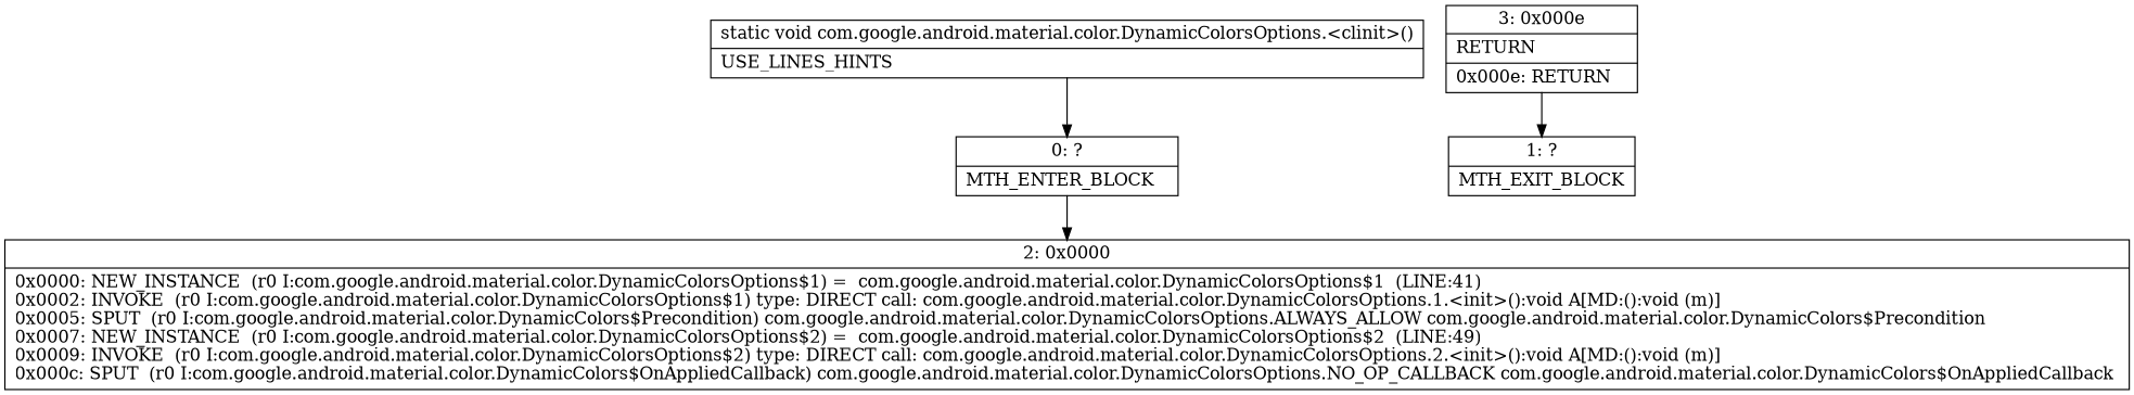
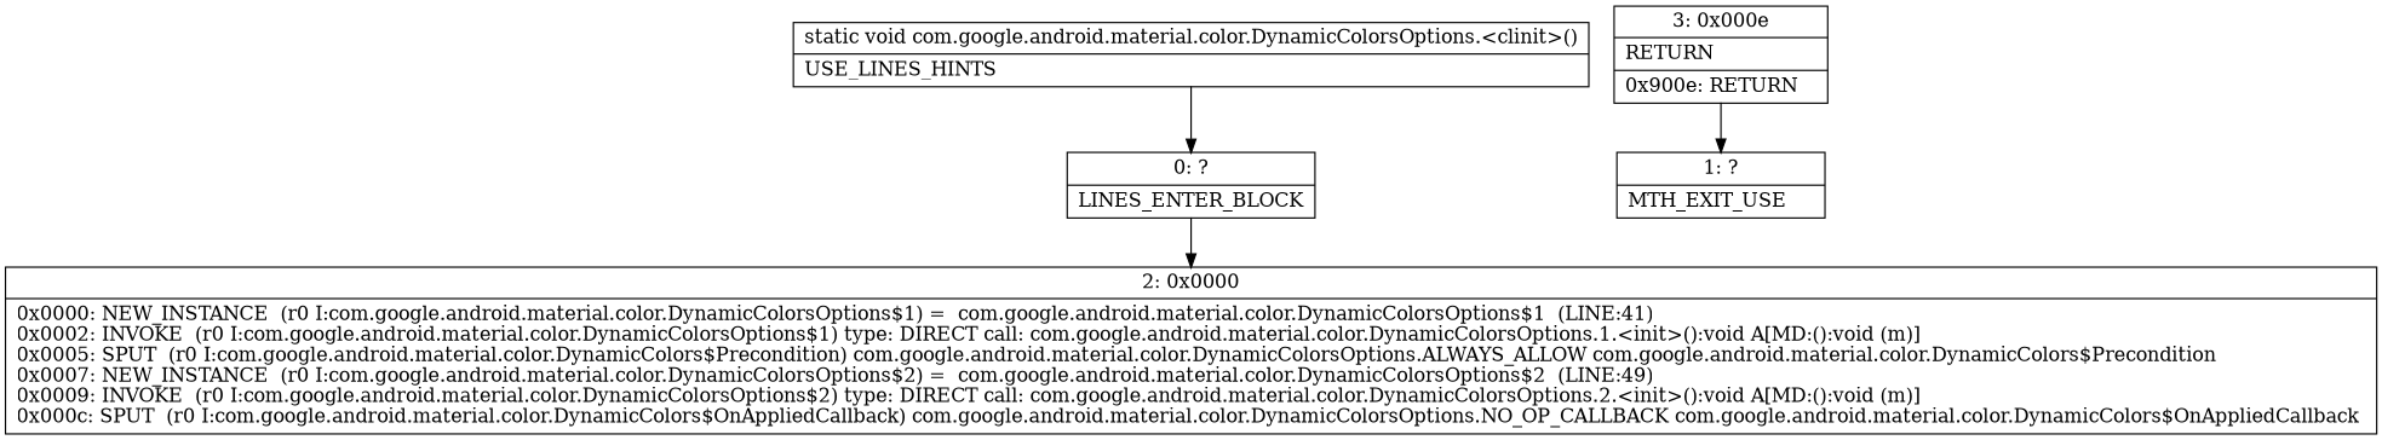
  digraph {
    node [shape=record]
-   n1 [label="{0\:\ ?|MTH_ENTER_BLOCK\l}"]
+   n1 [label="{0\:\ ?|LINES_ENTER_BLOCK\l}"]
    n2 [label="{2\:\ 0x0000|0x0000: NEW_INSTANCE  (r0 I:com.google.android.material.color.DynamicColorsOptions$1) =  com.google.android.material.color.DynamicColorsOptions$1  (LINE:41)\l0x0002: INVOKE  (r0 I:com.google.android.material.color.DynamicColorsOptions$1) type: DIRECT call: com.google.android.material.color.DynamicColorsOptions.1.\<init\>():void A[MD:():void (m)]\l0x0005: SPUT  (r0 I:com.google.android.material.color.DynamicColors$Precondition) com.google.android.material.color.DynamicColorsOptions.ALWAYS_ALLOW com.google.android.material.color.DynamicColors$Precondition \l0x0007: NEW_INSTANCE  (r0 I:com.google.android.material.color.DynamicColorsOptions$2) =  com.google.android.material.color.DynamicColorsOptions$2  (LINE:49)\l0x0009: INVOKE  (r0 I:com.google.android.material.color.DynamicColorsOptions$2) type: DIRECT call: com.google.android.material.color.DynamicColorsOptions.2.\<init\>():void A[MD:():void (m)]\l0x000c: SPUT  (r0 I:com.google.android.material.color.DynamicColors$OnAppliedCallback) com.google.android.material.color.DynamicColorsOptions.NO_OP_CALLBACK com.google.android.material.color.DynamicColors$OnAppliedCallback \l}"]
-   n3 [label="{3\:\ 0x000e|RETURN\l|0x000e: RETURN   \l}"]
-   n4 [label="{1\:\ ?|MTH_EXIT_BLOCK\l}"]
+   n3 [label="{3\:\ 0x000e|RETURN\l|0x900e: RETURN   \l}"]
+   n4 [label="{1\:\ ?|MTH_EXIT_USE\l}"]
    n5 [label="{static void com.google.android.material.color.DynamicColorsOptions.\<clinit\>()  | USE_LINES_HINTS\l}"]
    n1 -> n2
    n3 -> n4
    n5 -> n1
  }
